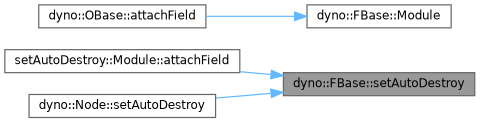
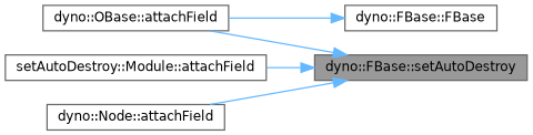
  digraph {
    rankdir=RL
    node [color=grey40 fillcolor=white fontname=Helvetica fontsize=10 shape=box style=filled]
    edge [color=steelblue1 dir=back fontname=Helvetica fontsize=10 labelfontname=Helvetica labelfontsize=10 style=solid]
    n1 [color=gray40 fillcolor=grey60 fontcolor=black height=0.2 label="dyno::FBase::setAutoDestroy" width=0.4]
    n2 [height=0.2 label="dyno::OBase::attachField" width=0.4]
    n3 [height=0.2 label="setAutoDestroy::Module::attachField" width=0.4]
-   n4 [height=0.2 label="dyno::Node::setAutoDestroy" width=0.4]
-   n5 [height=0.2 label="dyno::FBase::Module" width=0.4]
+   n4 [height=0.2 label="dyno::Node::attachField" width=0.4]
+   n5 [height=0.2 label="dyno::FBase::FBase" width=0.4]
+   n1 -> n2
    n1 -> n3
    n1 -> n4
    n5 -> n2
  }
